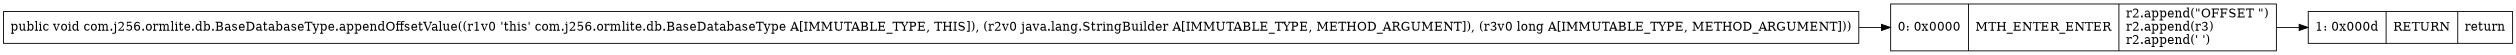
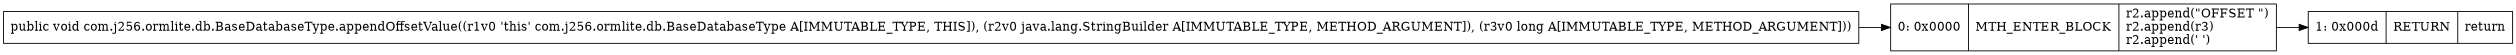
  digraph {
    rankdir=LR
    node [shape=record]
-   n1 [label="{0\:\ 0x0000|MTH_ENTER_ENTER\l|r2.append(\"OFFSET \")\lr2.append(r3)\lr2.append(' ')\l}"]
+   n1 [label="{0\:\ 0x0000|MTH_ENTER_BLOCK\l|r2.append(\"OFFSET \")\lr2.append(r3)\lr2.append(' ')\l}"]
    n2 [label="{1\:\ 0x000d|RETURN\l|return\l}"]
    n3 [label="{public void com.j256.ormlite.db.BaseDatabaseType.appendOffsetValue((r1v0 'this' com.j256.ormlite.db.BaseDatabaseType A[IMMUTABLE_TYPE, THIS]), (r2v0 java.lang.StringBuilder A[IMMUTABLE_TYPE, METHOD_ARGUMENT]), (r3v0 long A[IMMUTABLE_TYPE, METHOD_ARGUMENT])) }"]
    n1 -> n2
    n3 -> n1
  }
